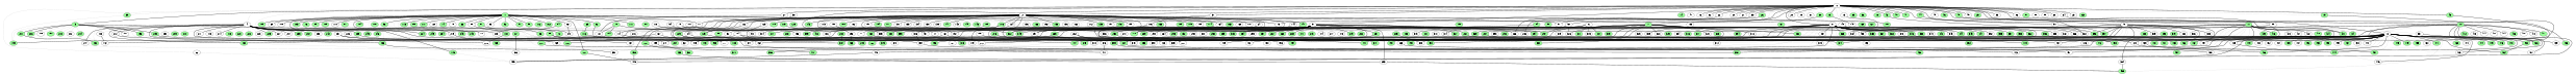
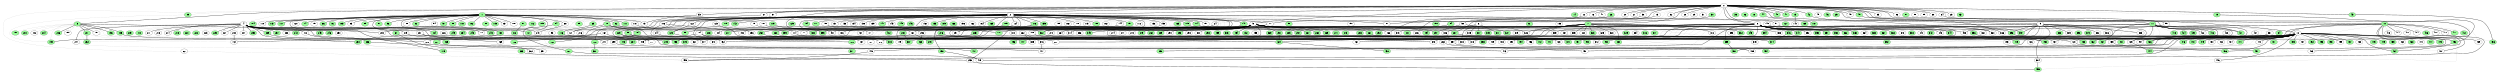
  graph {
    node [fillcolor=palegreen style=filled]
    edge [style=dotted]
    0 [fillcolor=white]
    1
    2 [fillcolor=white]
    3
    4 [fillcolor=white]
    5 [fillcolor=white]
    6 [fillcolor=white]
    7
    8 [fillcolor=white]
    9 [fillcolor=white]
    10
    11
    12 [fillcolor=white]
    13 [fillcolor=white]
    14
    15
    16 [fillcolor=white]
    17 [fillcolor=white]
    18
    19
    20 [fillcolor=white]
    21 [fillcolor=white]
    22 [fillcolor=white]
    23 [fillcolor=white]
    24 [fillcolor=white]
    25
    26
    27 [fillcolor=white]
    28 [fillcolor=white]
    29 [fillcolor=white]
    30
    31 [fillcolor=white]
    32 [fillcolor=white]
    33 [fillcolor=white]
    34
    35
    36
    37 [fillcolor=white]
    38 [fillcolor=white]
    39
    40
    41
    42
    43
    44
    45 [fillcolor=white]
    46
    47 [fillcolor=white]
    48
    49 [fillcolor=white]
    50 [fillcolor=white]
    51 [fillcolor=white]
    52 [fillcolor=white]
    53 [fillcolor=white]
    54
    55 [fillcolor=white]
    56 [fillcolor=white]
    57
    58 [fillcolor=white]
    59 [fillcolor=white]
    60 [fillcolor=white]
    61
    62 [fillcolor=white]
    63
    64 [fillcolor=white]
    169
    65
    66
    67
    68 [fillcolor=white]
    69 [fillcolor=white]
    70
    71 [fillcolor=white]
    72
    73 [fillcolor=white]
    74
    75 [fillcolor=white]
    76
    77 [fillcolor=white]
    78 [fillcolor=white]
    79 [fillcolor=white]
    80
    81
    82
    83 [fillcolor=white]
    84
    85
    86
    87
    88 [fillcolor=white]
    89
    90
    91 [fillcolor=white]
    92
    93 [fillcolor=white]
    94 [fillcolor=white]
    95
    96
    97
    98
    99
    100
    101 [fillcolor=white]
    102
    103
    104
    105
    106 [fillcolor=white]
    107
    108 [fillcolor=white]
    109
    110 [fillcolor=white]
    111
    112
    113
    114 [fillcolor=white]
    115
    116
    117
    118 [fillcolor=white]
    119
    120 [fillcolor=white]
    121 [fillcolor=white]
    128
    130
    131 [fillcolor=white]
    132
    133 [fillcolor=white]
    134 [fillcolor=white]
    129
    136 [fillcolor=white]
    137 [fillcolor=white]
    138 [fillcolor=white]
    139 [fillcolor=white]
    140 [fillcolor=white]
    141
    142
    143 [fillcolor=white]
    144 [fillcolor=white]
    145
    146
    147
    148 [fillcolor=white]
    149 [fillcolor=white]
    150 [fillcolor=white]
    151
    152 [fillcolor=white]
    153
    154
    155 [fillcolor=white]
    156 [fillcolor=white]
    157 [fillcolor=white]
    158
    159 [fillcolor=white]
    160
    161 [fillcolor=white]
    162 [fillcolor=white]
    163
    164 [fillcolor=white]
    165
    166
    167 [fillcolor=white]
    168 [fillcolor=white]
    170 [fillcolor=white]
    135
    172 [fillcolor=white]
    173 [fillcolor=white]
    174
    175
    176
    177 [fillcolor=white]
    178
    179
    180
    181 [fillcolor=white]
    182 [fillcolor=white]
    183 [fillcolor=white]
    184 [fillcolor=white]
    185
    186 [fillcolor=white]
    187
    188
    189
    190
    191 [fillcolor=white]
    192 [fillcolor=white]
    193 [fillcolor=white]
    194
    171
    122 [fillcolor=white]
    123 [fillcolor=white]
    124 [fillcolor=white]
    125
    126
    127
    291 [fillcolor=white]
    395
    195 [fillcolor=white]
    196
    197 [fillcolor=white]
    198
    199
    200
    201
    202 [fillcolor=white]
    203 [fillcolor=white]
    204
    205
    206
    463
    207 [fillcolor=white]
    208 [fillcolor=white]
    209
    210
    211 [fillcolor=white]
    212 [fillcolor=white]
    213 [fillcolor=white]
    214 [fillcolor=white]
    215
    216 [fillcolor=white]
    217
    218
    219 [fillcolor=white]
    220
    221
    222
    223 [fillcolor=white]
    224
    225
    226 [fillcolor=white]
    227 [fillcolor=white]
    228 [fillcolor=white]
    229
    230
    231 [fillcolor=white]
    232
    233
    234
    235
    236
    237
    238 [fillcolor=white]
    239
    240 [fillcolor=white]
    241 [fillcolor=white]
    242
    243
    244 [fillcolor=white]
    245
    246
    247 [fillcolor=white]
    248
    249
    250 [fillcolor=white]
    256 [fillcolor=white]
    258
    259
    260
    261
    262 [fillcolor=white]
    257
    264 [fillcolor=white]
    265
    266 [fillcolor=white]
    267
    268
    269
    270 [fillcolor=white]
    271
    272 [fillcolor=white]
    273
    274 [fillcolor=white]
    275
    276
    277 [fillcolor=white]
    278 [fillcolor=white]
    279
    280
    281 [fillcolor=white]
    282
    283
    284
    285
    286 [fillcolor=white]
    287
    288
    289
    290 [fillcolor=white]
    292
    293
    294
    n292 [fillcolor=white label=795]
    296 [fillcolor=white]
    297
    298 [fillcolor=white]
    263 [fillcolor=white]
    300 [fillcolor=white]
    301
    302 [fillcolor=white]
    303
    304 [fillcolor=white]
    299 [fillcolor=white]
    251
    252
    253 [fillcolor=white]
    254
    255 [fillcolor=white]
    305 [fillcolor=white]
    306 [fillcolor=white]
    307
    308 [fillcolor=white]
    309
    310 [fillcolor=white]
    311
    339 [fillcolor=white]
    312 [fillcolor=white]
    313
    314 [fillcolor=white]
    315 [fillcolor=white]
    316
    317
    318 [fillcolor=white]
    319 [fillcolor=white]
    320 [fillcolor=white]
    321 [fillcolor=white]
    322
    323
    324
    325 [fillcolor=white]
    326 [fillcolor=white]
    327
    328 [fillcolor=white]
    329
    330
    332
    333 [fillcolor=white]
    334 [fillcolor=white]
    335 [fillcolor=white]
    336 [fillcolor=white]
    337 [fillcolor=white]
    338
    340 [fillcolor=white]
    341
    342
    343 [fillcolor=white]
    344
    345
    346
    347
    348 [fillcolor=white]
    349
    350
    351 [fillcolor=white]
    352 [fillcolor=white]
    353
    354 [fillcolor=white]
    355
    356
    357
    358
    359
    360 [fillcolor=white]
    361 [fillcolor=white]
    362
    363
    364 [fillcolor=white]
    365
    366 [fillcolor=white]
    367
    368
    369
    370 [fillcolor=white]
    371
    372 [fillcolor=white]
    373 [fillcolor=white]
    374
    375
    376 [fillcolor=white]
    377 [fillcolor=white]
    378 [fillcolor=white]
    384 [fillcolor=white]
    386 [fillcolor=white]
    387
    388
    389 [fillcolor=white]
    390 [fillcolor=white]
    385 [fillcolor=white]
    392
    393 [fillcolor=white]
    394
    396
    397
    398
    399
    391
    379
    380
    381
    382 [fillcolor=white]
    383 [fillcolor=white]
    467
    400 [fillcolor=white]
    401
    402
    403 [fillcolor=white]
    404 [fillcolor=white]
    405 [fillcolor=white]
    406
    407 [fillcolor=white]
    408 [fillcolor=white]
    409 [fillcolor=white]
    410 [fillcolor=white]
    411
    412
    413 [fillcolor=white]
    414 [fillcolor=white]
    415 [fillcolor=white]
    416
    418
    419
    420 [fillcolor=white]
    421
    422 [fillcolor=white]
    417
    424
    425 [fillcolor=white]
    426 [fillcolor=white]
    423 [fillcolor=white]
    428 [fillcolor=white]
    429
    430
    431 [fillcolor=white]
    432 [fillcolor=white]
    433 [fillcolor=white]
    434 [fillcolor=white]
    435 [fillcolor=white]
    427 [fillcolor=white]
    436
    437
    438 [fillcolor=white]
    439 [fillcolor=white]
    440 [fillcolor=white]
    441
    442 [fillcolor=white]
    443
    444
    445
    446 [fillcolor=white]
    447
    448 [fillcolor=white]
    449
    450
    451 [fillcolor=white]
    452
    453
    454
    455
    456 [fillcolor=white]
    457
    458
    459
    460 [fillcolor=white]
    461 [fillcolor=white]
    462
    464
    465
    466
    468
    469 [fillcolor=white]
    470 [fillcolor=white]
    471
    472
    473 [fillcolor=white]
    474
    475
    476
    477 [fillcolor=white]
    478
    479
    480 [fillcolor=white]
    481
    482 [fillcolor=white]
    483
    484 [fillcolor=white]
    485
    486
    487 [fillcolor=white]
    488 [fillcolor=white]
    489 [fillcolor=white]
    490
    491
    492
    493
    494
    495 [fillcolor=white]
    496
    497 [fillcolor=white]
    498
    499 [fillcolor=white]
    331 [fillcolor=white]
    0 -- 1
    0 -- 2 [style=bold]
    0 -- 3 [style=bold]
    0 -- 4
    0 -- 5 [style=bold]
    0 -- 6
    0 -- 7 [style=bold]
    0 -- 8 [style=bold]
    0 -- 9 [style=bold]
    0 -- 10 [style=bold]
    0 -- 11 [style=bold]
    0 -- 12 [style=bold]
    0 -- 13
    0 -- 14
    0 -- 15 [style=bold]
    0 -- 16 [style=bold]
    0 -- 17 [style=bold]
    0 -- 18
    0 -- 19
    0 -- 20 [style=bold]
    0 -- 21 [style=bold]
    0 -- 22 [style=bold]
    0 -- 23 [style=bold]
    0 -- 24
    0 -- 25
    0 -- 26
    0 -- 27 [style=bold]
    0 -- 28 [style=bold]
    0 -- 29
    0 -- 30
    0 -- 31
    0 -- 32 [style=bold]
    0 -- 33 [style=bold]
    0 -- 34
    0 -- 35
    0 -- 36
    0 -- 37 [style=bold]
    0 -- 38
    0 -- 39
    0 -- 40 [style=bold]
    0 -- 41 [style=bold]
    0 -- 42 [style=bold]
    0 -- 43 [style=bold]
    0 -- 44
    0 -- 45
    0 -- 46
    0 -- 47
    0 -- 48 [style=bold]
    0 -- 49 [style=bold]
    0 -- 50 [style=bold]
    0 -- 51 [style=bold]
    0 -- 52
    0 -- 53 [style=bold]
    0 -- 54
    0 -- 55 [style=bold]
    0 -- 56 [style=bold]
    0 -- 57
    0 -- 58
    0 -- 59
    0 -- 60 [style=bold]
    0 -- 61
    0 -- 62
    0 -- 63
    0 -- 64
    0 -- 169
    1 -- 65
    1 -- 66 [style=bold]
    1 -- 67
    1 -- 68 [style=bold]
    1 -- 69 [style=bold]
    1 -- 70
    1 -- 71
-   88 -- 72 [style=bold]
+   1 -- 72 [style=bold]
    1 -- 73 [style=bold]
    1 -- 74 [style=bold]
    1 -- 75
    1 -- 76
    1 -- 77 [style=bold]
    1 -- 78 [style=bold]
    1 -- 79
    1 -- 80
    1 -- 81
    1 -- 82 [style=bold]
    1 -- 83 [style=bold]
    1 -- 84
    1 -- 85 [style=bold]
    1 -- 86
    1 -- 87
    1 -- 88 [style=bold]
    1 -- 89
    1 -- 90
    1 -- 91 [style=bold]
    1 -- 92 [style=bold]
    1 -- 93
    1 -- 94
    1 -- 95
    1 -- 96 [style=bold]
    1 -- 97 [style=bold]
    1 -- 98 [style=bold]
    1 -- 99
    1 -- 100
    1 -- 101
    1 -- 102 [style=bold]
    1 -- 103 [style=bold]
    1 -- 104
    1 -- 105 [style=bold]
    1 -- 106
    1 -- 107 [style=bold]
    1 -- 108 [style=bold]
    1 -- 109
    1 -- 110 [style=bold]
    1 -- 111 [style=bold]
    1 -- 112
    1 -- 113 [style=bold]
    1 -- 114
    1 -- 115 [style=bold]
    1 -- 116
    1 -- 117 [style=bold]
    1 -- 118
    1 -- 119
    1 -- 120
    1 -- 121
    2 -- 169
    2 -- 128 [style=bold]
    2 -- 130
    2 -- 131 [style=bold]
    2 -- 132
    2 -- 133 [style=bold]
    2 -- 134
    2 -- 129
    2 -- 136
    2 -- 137
    2 -- 138 [style=bold]
    2 -- 139
    2 -- 140
    2 -- 141 [style=bold]
    2 -- 142 [style=bold]
    2 -- 143
    2 -- 144
    2 -- 145
    2 -- 146
    2 -- 147 [style=bold]
    2 -- 148
    2 -- 149 [style=bold]
    2 -- 150
    2 -- 151 [style=bold]
    2 -- 152
    2 -- 153 [style=bold]
    2 -- 154
    2 -- 155 [style=bold]
    2 -- 156
    2 -- 157
    2 -- 158 [style=bold]
    2 -- 159
    2 -- 160 [style=bold]
    2 -- 161 [style=bold]
    2 -- 162
    2 -- 163
    2 -- 164 [style=bold]
    2 -- 165
    2 -- 166
    2 -- 167
    2 -- 168
    2 -- 170 [style=bold]
    2 -- 135 [style=bold]
    2 -- 172
    2 -- 173
    2 -- 174 [style=bold]
    2 -- 175 [style=bold]
    2 -- 176 [style=bold]
    2 -- 177 [style=bold]
    2 -- 178 [style=bold]
    2 -- 179 [style=bold]
    2 -- 180 [style=bold]
    2 -- 181
    2 -- 182
    2 -- 183
    2 -- 184
    2 -- 185
    2 -- 186
    2 -- 187 [style=bold]
    2 -- 188 [style=bold]
    2 -- 189
    2 -- 190
    2 -- 191 [style=bold]
    2 -- 192 [style=bold]
    2 -- 193
    2 -- 194
    2 -- 171 [style=bold]
    2 -- 122 [style=bold]
    2 -- 123
    2 -- 124 [style=bold]
    2 -- 125 [style=bold]
    2 -- 126 [style=bold]
    2 -- 127
    2 -- 291 [style=bold]
    2 -- 395 [style=bold]
    3 -- 195
    3 -- 196 [style=bold]
    3 -- 197 [style=bold]
    3 -- 198
    3 -- 199
    3 -- 200
    3 -- 201 [style=bold]
    3 -- 202
    3 -- 203 [style=bold]
    3 -- 204
    3 -- 205 [style=bold]
    3 -- 206 [style=bold]
    3 -- 463
    4 -- 78
    4 -- 130 [style=bold]
    4 -- 207 [style=bold]
    4 -- 208
    4 -- 209
    4 -- 210
    4 -- 211 [style=bold]
    4 -- 212 [style=bold]
    4 -- 213
    4 -- 214 [style=bold]
    4 -- 215 [style=bold]
    4 -- 216
    4 -- 217
    4 -- 218
    4 -- 219 [style=bold]
    4 -- 220
    4 -- 221
    4 -- 222
    4 -- 223
    4 -- 224 [style=bold]
    4 -- 225 [style=bold]
    4 -- 226
    4 -- 227 [style=bold]
    4 -- 228 [style=bold]
    4 -- 229
    4 -- 230 [style=bold]
    4 -- 231
    4 -- 232
    4 -- 233
    4 -- 234
    4 -- 235 [style=bold]
    4 -- 236
    4 -- 237 [style=bold]
    4 -- 238
    4 -- 239 [style=bold]
    4 -- 240 [style=bold]
    4 -- 241 [style=bold]
    4 -- 242
    4 -- 243
    4 -- 244
    4 -- 245
    4 -- 246
    4 -- 247 [style=bold]
    4 -- 248 [style=bold]
    4 -- 249
    4 -- 250
    5 -- 95 [style=bold]
    5 -- 291 [style=bold]
    5 -- 256
    5 -- 258
    5 -- 259
    5 -- 260 [style=bold]
    5 -- 261 [style=bold]
    5 -- 262
    5 -- 257 [style=bold]
    5 -- 264 [style=bold]
    5 -- 265 [style=bold]
    5 -- 266 [style=bold]
    5 -- 267 [style=bold]
    5 -- 268 [style=bold]
    5 -- 269 [style=bold]
    5 -- 270
    5 -- 271
    5 -- 272 [style=bold]
    5 -- 273
    5 -- 274
    5 -- 275 [style=bold]
    5 -- 276
    5 -- 277
    5 -- 278
    5 -- 279 [style=bold]
    5 -- 280
    5 -- 281 [style=bold]
    5 -- 282
    5 -- 283
    5 -- 284
    5 -- 285
    5 -- 286
    5 -- 287
    5 -- 288
    5 -- 289 [style=bold]
    5 -- 290 [style=bold]
    5 -- 292
    5 -- 293 [style=bold]
    5 -- 294 [style=bold]
    5 -- n292
    5 -- 296
    5 -- 297 [style=bold]
    5 -- 298
    5 -- 263
    5 -- 300 [style=bold]
    5 -- 301
    5 -- 302
    5 -- 303
    5 -- 304 [style=bold]
    5 -- 299 [style=bold]
    5 -- 251 [style=bold]
    5 -- 252 [style=bold]
    5 -- 253 [style=bold]
    5 -- 254 [style=bold]
    5 -- 255
    6 -- 305 [style=bold]
    6 -- 306 [style=bold]
    6 -- 307 [style=bold]
    6 -- 308 [style=bold]
    6 -- 309
    6 -- 310
    6 -- 311 [style=bold]
    6 -- 339
    7 -- 71 [style=bold]
    7 -- 312 [style=bold]
    7 -- 313
    7 -- 314 [style=bold]
    7 -- 315
    7 -- 316
    7 -- 317
    7 -- 318 [style=bold]
    7 -- 319
    7 -- 320 [style=bold]
    7 -- 321 [style=bold]
    7 -- 322 [style=bold]
    7 -- 323 [style=bold]
    7 -- 324 [style=bold]
    7 -- 325
    7 -- 326 [style=bold]
    7 -- 327
    7 -- 328 [style=bold]
    7 -- 329
    7 -- 330 [style=bold]
    7 -- 332 [style=bold]
    7 -- 333 [style=bold]
    7 -- 334
    7 -- 335 [style=bold]
    7 -- 336
    8 -- 339 [style=bold]
-   8 -- 337 [style=bold]
+   8 -- 337
    8 -- 338
    8 -- 340
    8 -- 341
    8 -- 342
    8 -- 343 [style=bold]
    8 -- 344 [style=bold]
    8 -- 345
    8 -- 346 [style=bold]
    8 -- 347 [style=bold]
    8 -- 348 [style=bold]
    8 -- 349 [style=bold]
    8 -- 350 [style=bold]
    8 -- 351
    8 -- 352 [style=bold]
    8 -- 353 [style=bold]
    8 -- 354 [style=bold]
    8 -- 355
    8 -- 356
    8 -- 357 [style=bold]
    8 -- 358
    8 -- 359 [style=bold]
    8 -- 360 [style=bold]
    8 -- 361
    8 -- 362 [style=bold]
    8 -- 363 [style=bold]
    8 -- 364
    8 -- 365
    8 -- 366
    8 -- 367
    8 -- 368 [style=bold]
    8 -- 369 [style=bold]
    8 -- 370
    8 -- 371
    8 -- 372
    8 -- 373 [style=bold]
    8 -- 374
    8 -- 375
    8 -- 376
    8 -- 377 [style=bold]
    8 -- 378
    9 -- 52 [style=bold]
    9 -- 395
    9 -- 384 [style=bold]
    9 -- 386
    9 -- 387 [style=bold]
    9 -- 388
    9 -- 389 [style=bold]
    9 -- 390 [style=bold]
    9 -- 385
    9 -- 392
    9 -- 393
    9 -- 394
    9 -- 396 [style=bold]
    9 -- 397 [style=bold]
    9 -- 398
    9 -- 399
    9 -- 391 [style=bold]
    9 -- 379
    9 -- 380
    9 -- 381
    9 -- 382 [style=bold]
    9 -- 383 [style=bold]
    9 -- 467 [style=bold]
    10 -- 161 [style=bold]
    10 -- 400
    10 -- 401
    10 -- 402
    10 -- 403 [style=bold]
    10 -- 404 [style=bold]
    10 -- 405 [style=bold]
    10 -- 406
    10 -- 407 [style=bold]
    10 -- 408
    10 -- 409 [style=bold]
    10 -- 410 [style=bold]
    10 -- 411 [style=bold]
    10 -- 412
    10 -- 413
    10 -- 414 [style=bold]
    10 -- 415 [style=bold]
    11 -- 17
    11 -- 34
    11 -- 416 [style=bold]
    11 -- 418
    11 -- 419
    11 -- 420 [style=bold]
    11 -- 421 [style=bold]
    11 -- 422 [style=bold]
    11 -- 417
    11 -- 424
    11 -- 425 [style=bold]
    11 -- 426
    11 -- 423
    11 -- 428
    11 -- 429
    11 -- 430
    11 -- 431 [style=bold]
    11 -- 432 [style=bold]
    11 -- 433 [style=bold]
    11 -- 434 [style=bold]
    11 -- 435 [style=bold]
    11 -- 427
    12 -- 193
    12 -- 463
    12 -- 467
    12 -- 436
    12 -- 437 [style=bold]
    12 -- 438
    12 -- 439 [style=bold]
    12 -- 440 [style=bold]
    12 -- 441 [style=bold]
    12 -- 442 [style=bold]
    12 -- 443 [style=bold]
    12 -- 444 [style=bold]
    12 -- 445
    12 -- 446 [style=bold]
    12 -- 447 [style=bold]
    12 -- 448 [style=bold]
    12 -- 449 [style=bold]
    12 -- 450 [style=bold]
    12 -- 451 [style=bold]
    12 -- 452 [style=bold]
    12 -- 453 [style=bold]
    12 -- 454
    12 -- 455
    12 -- 456
    12 -- 457
    12 -- 458
    12 -- 459
    12 -- 460
    12 -- 461 [style=bold]
    12 -- 462 [style=bold]
    12 -- 464 [style=bold]
    12 -- 465
    12 -- 466 [style=bold]
    12 -- 468
    12 -- 469
    12 -- 470
    12 -- 471 [style=bold]
    12 -- 472
    12 -- 473 [style=bold]
    12 -- 474
    12 -- 475 [style=bold]
    12 -- 476 [style=bold]
    12 -- 477
    12 -- 478 [style=bold]
    12 -- 479 [style=bold]
    12 -- 480 [style=bold]
    12 -- 481
    12 -- 482
    12 -- 483
    12 -- 484
    12 -- 485 [style=bold]
    12 -- 486 [style=bold]
    12 -- 487
    12 -- 488
    12 -- 489
    12 -- 490
    12 -- 491 [style=bold]
    12 -- 492
    12 -- 493 [style=bold]
    12 -- 494
    12 -- 495 [style=bold]
    12 -- 496 [style=bold]
    12 -- 497 [style=bold]
    12 -- 498
    12 -- 499 [style=bold]
    13 -- 287 [style=bold]
    15 -- 140 [style=bold]
    17 -- 215
    18 -- 127
    18 -- 361
    19 -- 425 [style=bold]
    22 -- 266 [style=bold]
    23 -- 439
    24 -- 229 [style=bold]
    24 -- 244
    25 -- 458
    26 -- 286 [style=bold]
    27 -- 61
    27 -- 121 [style=bold]
    30 -- 91 [style=bold]
    31 -- 90
    32 -- 327
    33 -- 73 [style=bold]
    37 -- 106 [style=bold]
    38 -- 77 [style=bold]
    39 -- 199
    42 -- 187
    42 -- 366 [style=bold]
    43 -- 436 [style=bold]
    44 -- 360 [style=bold]
    47 -- 301
    48 -- 421 [style=bold]
    50 -- 132
    50 -- 297 [style=bold]
    50 -- 326 [style=bold]
    51 -- 333
    51 -- 397 [style=bold]
    52 -- 188
    54 -- 178 [style=bold]
    54 -- 294
    54 -- 319
    55 -- 217 [style=bold]
    55 -- 481
    55 -- 331
    62 -- 495
    64 -- 452 [style=bold]
    65 -- 116 [style=bold]
    67 -- 302 [style=bold]
    67 -- 443
    68 -- 240 [style=bold]
    70 -- 121 [style=bold]
    70 -- 154 [style=bold]
    70 -- 322 [style=bold]
    71 -- 149
    72 -- 377
    72 -- 453
    73 -- 93
    73 -- 252
    76 -- 465
    77 -- 114 [style=bold]
    77 -- 306
    79 -- 380 [style=bold]
    80 -- 288
    81 -- 86 [style=bold]
    81 -- 399
    82 -- 354 [style=bold]
    84 -- 203 [style=bold]
    84 -- 402
    85 -- 443
    86 -- 126
    87 -- 248
    89 -- 99
    89 -- 371
    93 -- 160
-   94 -- 335 [style=bold]
    95 -- 177
    96 -- 405
    99 -- 137 [style=bold]
    99 -- 456 [style=bold]
    101 -- 395 [style=bold]
    103 -- 465
    104 -- 232
    106 -- 192 [style=bold]
    106 -- 472 [style=bold]
    107 -- 415 [style=bold]
    111 -- 481
    112 -- 304
    114 -- 423 [style=bold]
    115 -- 495
    116 -- 370
    116 -- 494 [style=bold]
    118 -- 256 [style=bold]
    119 -- 431 [style=bold]
    128 -- 381 [style=bold]
    130 -- 228 [style=bold]
    130 -- 469
    129 -- 280
    136 -- n292
    137 -- 158
    142 -- 260
    144 -- 324 [style=bold]
    147 -- 458 [style=bold]
    148 -- 396 [style=bold]
    149 -- 403
    150 -- 296 [style=bold]
    151 -- 490 [style=bold]
    154 -- 181
    154 -- 230 [style=bold]
    155 -- 322 [style=bold]
    157 -- 306
    158 -- 415 [style=bold]
    159 -- 369
    160 -- 233
    161 -- 199 [style=bold]
    161 -- 275 [style=bold]
    163 -- 373
    163 -- 450
    166 -- 336
    167 -- 177 [style=bold]
    167 -- 221 [style=bold]
    167 -- 241
    135 -- 215
    135 -- 276
    172 -- 216
    172 -- 393
    174 -- 394
    174 -- 433 [style=bold]
    175 -- 327 [style=bold]
    176 -- 186 [style=bold]
    176 -- 349
    176 -- 405 [style=bold]
    179 -- 256
    179 -- 443
    179 -- 491
    181 -- 454
    183 -- 337
    184 -- 241 [style=bold]
    184 -- 348 [style=bold]
    184 -- 385
    184 -- 432 [style=bold]
    185 -- 399 [style=bold]
    188 -- 350
    188 -- 371
    189 -- 310
    189 -- 314
    190 -- 287
    192 -- 376
    122 -- 125 [style=bold]
    123 -- 387 [style=bold]
    124 -- 380 [style=bold]
    125 -- 377 [style=bold]
    196 -- 496
    197 -- 299
    201 -- 232 [style=bold]
    201 -- 442
    203 -- 444
    203 -- 465
    205 -- 447 [style=bold]
    208 -- 442 [style=bold]
    212 -- 230
    212 -- 236 [style=bold]
    219 -- 461
    219 -- 469 [style=bold]
    221 -- 473 [style=bold]
    224 -- 375
    226 -- 321
    226 -- 432
    228 -- 381
    229 -- 313 [style=bold]
    229 -- 477 [style=bold]
    230 -- 302
    231 -- 284 [style=bold]
    231 -- 405 [style=bold]
    233 -- 253 [style=bold]
    234 -- 409
    236 -- 351 [style=bold]
    239 -- 453 [style=bold]
    240 -- 390
    243 -- 488
    244 -- 441 [style=bold]
    247 -- 448
    249 -- 353
    260 -- 272 [style=bold]
    261 -- 419 [style=bold]
    262 -- 376 [style=bold]
    262 -- 385 [style=bold]
    264 -- 281
    265 -- 453 [style=bold]
    270 -- 281
    272 -- 448
    276 -- 341 [style=bold]
    280 -- 387 [style=bold]
    283 -- 372
    285 -- 308 [style=bold]
    287 -- 426
    287 -- 434 [style=bold]
    292 -- 452
    n292 -- 318 [style=bold]
    296 -- 463 [style=bold]
    263 -- 489 [style=bold]
    301 -- 450
    299 -- 417 [style=bold]
    251 -- 324 [style=bold]
    252 -- 281 [style=bold]
    253 -- 459 [style=bold]
    306 -- 354 [style=bold]
    312 -- 392
    315 -- 454
    322 -- 374 [style=bold]
    324 -- 430 [style=bold]
    327 -- 330
    332 -- 401
    335 -- 359
    337 -- 489
    346 -- 374 [style=bold]
    346 -- 483 [style=bold]
    348 -- 473
    349 -- 324
    353 -- 407
    354 -- 451 [style=bold]
    356 -- 458 [style=bold]
    359 -- 391 [style=bold]
    376 -- 477 [style=bold]
    384 -- 459 [style=bold]
    393 -- 425
    396 -- 420 [style=bold]
    383 -- 462
    420 -- 486 [style=bold]
    421 -- 435
    425 -- 444 [style=bold]
    428 -- 467
    435 -- 457 [style=bold]
    435 -- 473
    427 -- 497
    440 -- 454
    444 -- 446
    448 -- 495 [style=bold]
    452 -- 464 [style=bold]
    471 -- 489
    331 -- 466 [style=bold]
  }
